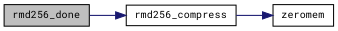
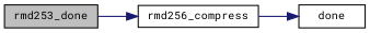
  digraph {
    fontname="Roboto Mono"
    rankdir=LR
    node [color=black fillcolor=white fontname="Roboto Mono" fontsize=10 shape=record style=filled]
    edge [color=midnightblue fontname="Roboto Mono" fontsize=10 labelfontname=Helvetica labelfontsize=10 style=solid]
-   n1 [fillcolor=grey75 fontcolor=black height=0.2 label=rmd256_done width=0.4]
+   n1 [fillcolor=grey75 fontcolor=black height=0.2 label=rmd253_done width=0.4]
    n2 [height=0.2 label=rmd256_compress width=0.4]
-   n3 [height=0.2 label=zeromem width=0.4]
+   n3 [height=0.2 label=done width=0.4]
    n1 -> n2
    n2 -> n3
  }
